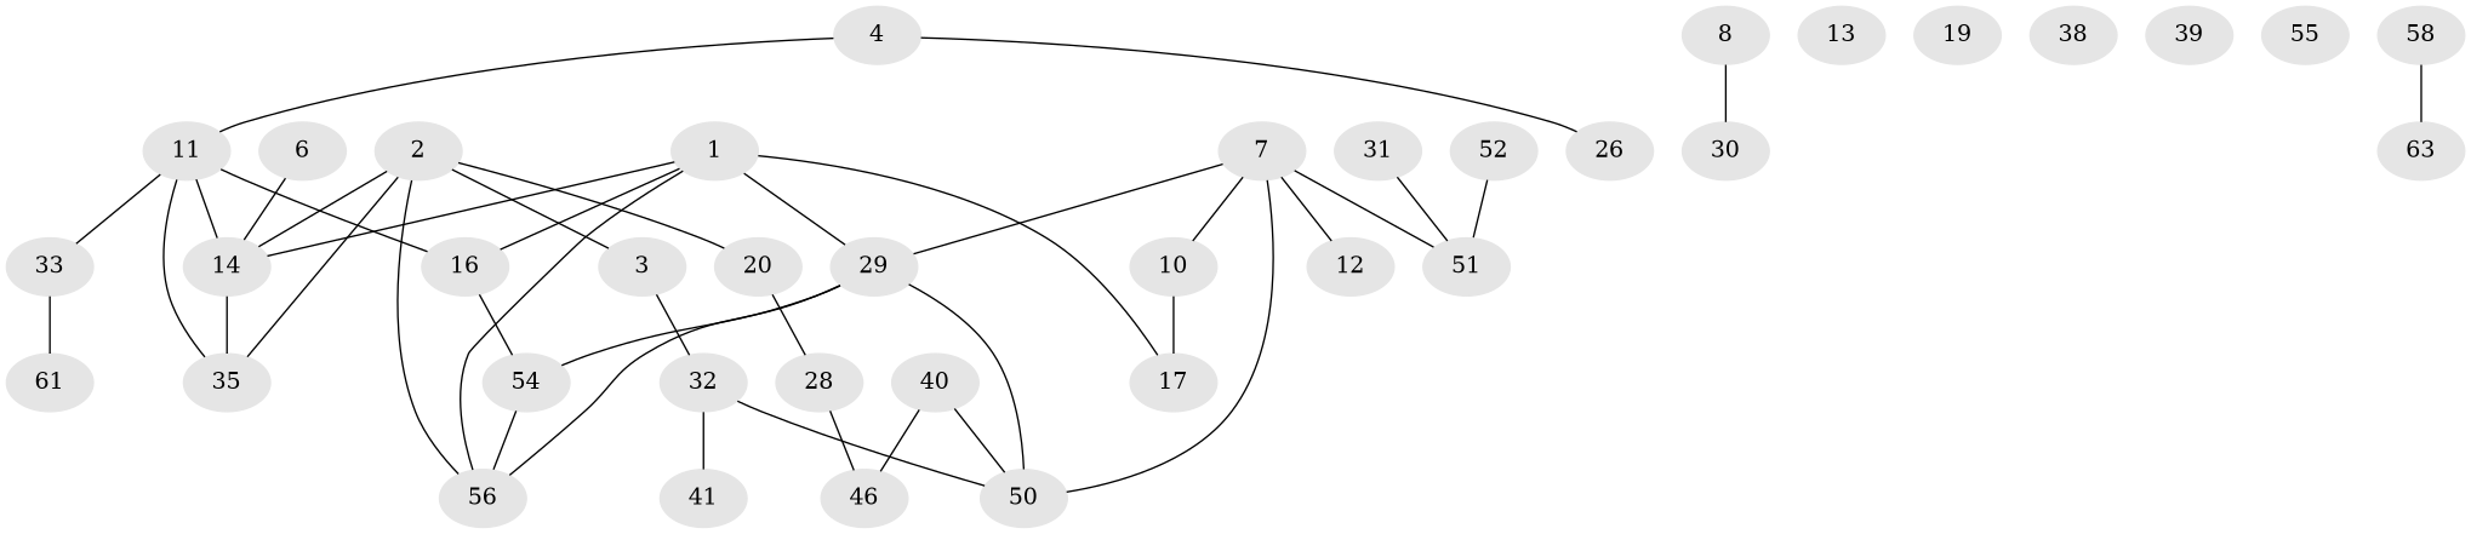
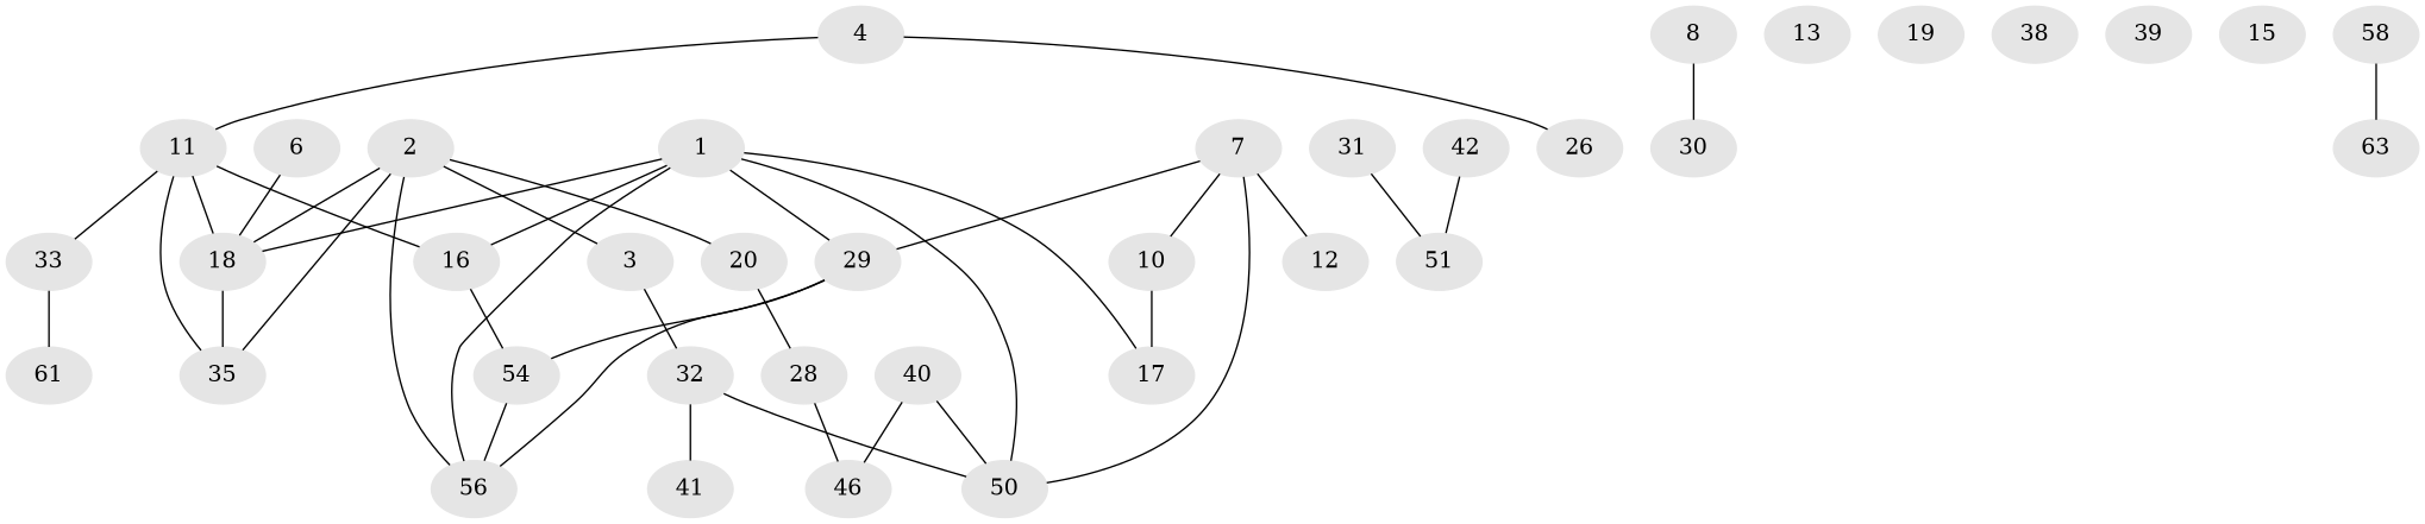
  graph {
    node [color=gray90 style=filled]
    1 [super="+22"]
-   14 [super="+21"]
+   14 [super="+21" label=18]
    16 [super="+34"]
    17
    29
    50 [super="+60"]
    56
    35 [super="+43"]
    54 [super="+66"]
    2 [super="+23"]
    3
    20
    32 [super="+49+65+48"]
    28
    41 [super="+45"]
    11 [super="+53+18"]
    33 [super="+37"]
    4
    26 [super="+59"]
    6 [super="+25"]
    7 [super="+15+9+24+27"]
    10
    12
    51 [super="+62"]
    30 [super="+36+47"]
    8
    61
    13
    19
    46 [super="+57"]
    31
    38
    39
    40
-   42 [label=52]
-   55
+   42
+   55 [label=15]
    58
    63
    1 -- 14
    1 -- 16
    1 -- 17
    1 -- 29
-   29 -- 50
+   1 -- 50
    1 -- 56
    14 -- 35
    16 -- 54
    29 -- 56
    29 -- 54
    54 -- 56
    2 -- 14
    2 -- 56
    2 -- 35
    2 -- 3
    2 -- 20
    3 -- 32
    20 -- 28
    32 -- 50
    32 -- 41
    28 -- 46
    11 -- 14 [weight=2]
    11 -- 16
    11 -- 35
    11 -- 33
    33 -- 61
    4 -- 11
    4 -- 26
    6 -- 14
    7 -- 29
    7 -- 50
    7 -- 10
    7 -- 12
-   7 -- 51 [weight=2]
    10 -- 17
    8 -- 30
    31 -- 51
    40 -- 50
    40 -- 46
    42 -- 51
    58 -- 63
  }
